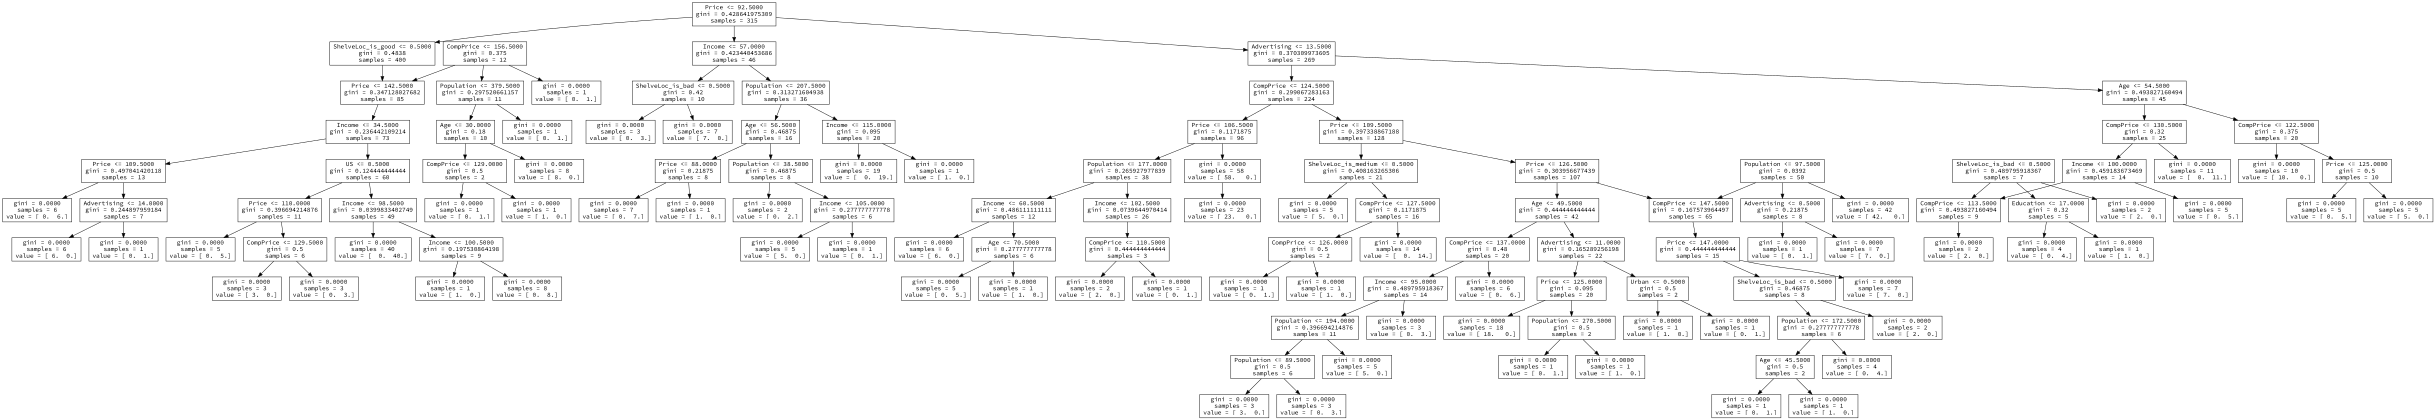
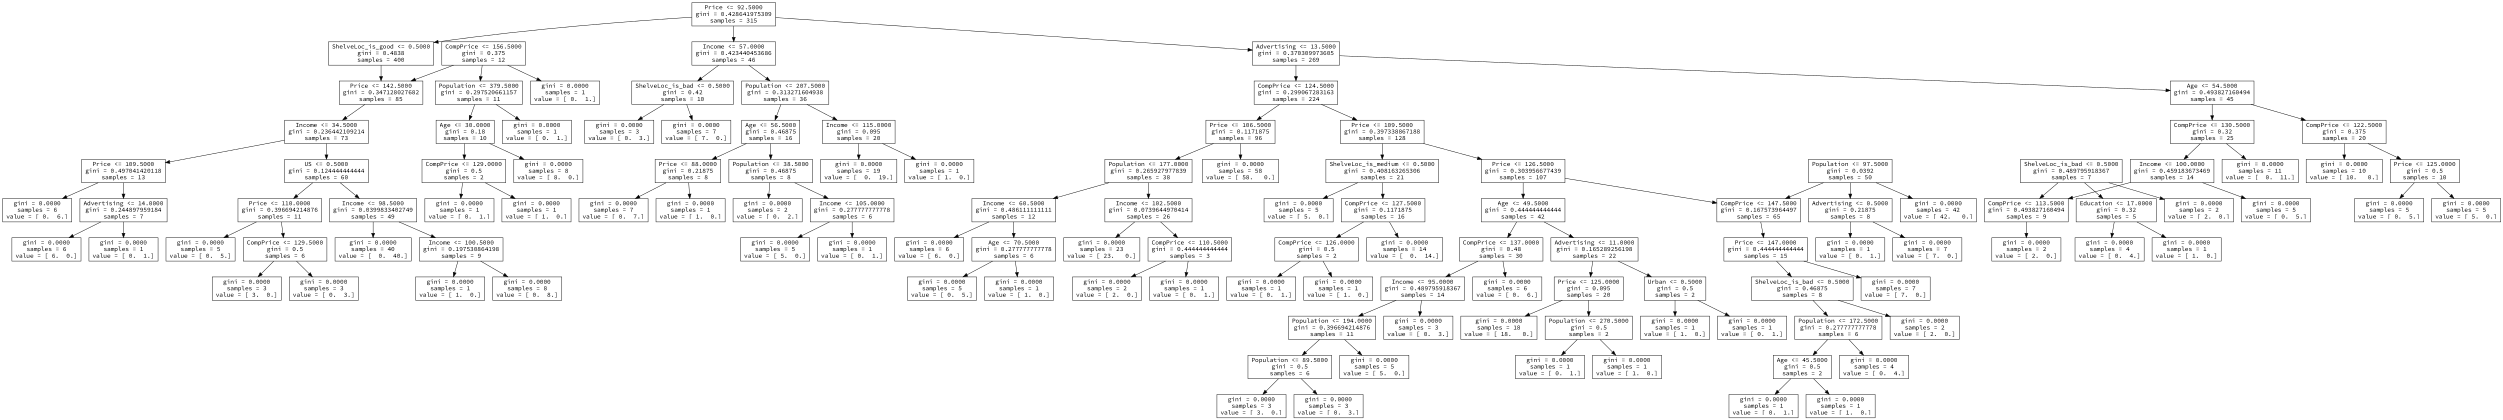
  digraph {
    fontname="Source Code Pro"
    node [fontname="Source Code Pro" shape=box]
    edge [fontname="Source Code Pro"]
    n1 [label="ShelveLoc_is_good <= 0.5000\ngini = 0.4838\nsamples = 400"]
    n2 [label="Price <= 142.5000\ngini = 0.347128027682\nsamples = 85"]
    n3 [label="Price <= 92.5000\ngini = 0.428641975309\nsamples = 315"]
    n4 [label="Income <= 57.0000\ngini = 0.423440453686\nsamples = 46"]
    n5 [label="Advertising <= 13.5000\ngini = 0.370309973605\nsamples = 269"]
    n6 [label="Income <= 34.5000\ngini = 0.236442109214\nsamples = 73"]
    n7 [label="ShelveLoc_is_bad <= 0.5000\ngini = 0.42\nsamples = 10"]
    n8 [label="Population <= 207.5000\ngini = 0.313271604938\nsamples = 36"]
    n9 [label="CompPrice <= 124.5000\ngini = 0.299067283163\nsamples = 224"]
    n10 [label="Age <= 54.5000\ngini = 0.493827160494\nsamples = 45"]
    n11 [label="gini = 0.0000\nsamples = 3\nvalue = [ 0.  3.]"]
    n12 [label="gini = 0.0000\nsamples = 7\nvalue = [ 7.  0.]"]
    n13 [label="Age <= 56.5000\ngini = 0.46875\nsamples = 16"]
    n14 [label="Income <= 115.0000\ngini = 0.095\nsamples = 20"]
    n15 [label="Price <= 88.0000\ngini = 0.21875\nsamples = 8"]
    n16 [label="Population <= 38.5000\ngini = 0.46875\nsamples = 8"]
    n17 [label="gini = 0.0000\nsamples = 19\nvalue = [  0.  19.]"]
    n18 [label="gini = 0.0000\nsamples = 1\nvalue = [ 1.  0.]"]
    n19 [label="gini = 0.0000\nsamples = 7\nvalue = [ 0.  7.]"]
    n20 [label="gini = 0.0000\nsamples = 1\nvalue = [ 1.  0.]"]
    n21 [label="gini = 0.0000\nsamples = 2\nvalue = [ 0.  2.]"]
    n22 [label="Income <= 105.0000\ngini = 0.277777777778\nsamples = 6"]
    n23 [label="gini = 0.0000\nsamples = 5\nvalue = [ 5.  0.]"]
    n24 [label="gini = 0.0000\nsamples = 1\nvalue = [ 0.  1.]"]
    n25 [label="Price <= 106.5000\ngini = 0.1171875\nsamples = 96"]
    n26 [label="Price <= 109.5000\ngini = 0.397338867188\nsamples = 128"]
    n27 [label="CompPrice <= 130.5000\ngini = 0.32\nsamples = 25"]
    n28 [label="CompPrice <= 122.5000\ngini = 0.375\nsamples = 20"]
    n29 [label="Population <= 177.0000\ngini = 0.265927977839\nsamples = 38"]
    n30 [label="gini = 0.0000\nsamples = 58\nvalue = [ 58.   0.]"]
    n31 [label="ShelveLoc_is_medium <= 0.5000\ngini = 0.408163265306\nsamples = 21"]
    n32 [label="Price <= 126.5000\ngini = 0.303956677439\nsamples = 107"]
    n33 [label="Income <= 60.5000\ngini = 0.486111111111\nsamples = 12"]
    n34 [label="Income <= 102.5000\ngini = 0.0739644970414\nsamples = 26"]
    n35 [label="gini = 0.0000\nsamples = 6\nvalue = [ 6.  0.]"]
    n36 [label="Age <= 70.5000\ngini = 0.277777777778\nsamples = 6"]
    n37 [label="gini = 0.0000\nsamples = 23\nvalue = [ 23.   0.]"]
    n38 [label="CompPrice <= 110.5000\ngini = 0.444444444444\nsamples = 3"]
    n39 [label="gini = 0.0000\nsamples = 5\nvalue = [ 0.  5.]"]
    n40 [label="gini = 0.0000\nsamples = 1\nvalue = [ 1.  0.]"]
    n41 [label="gini = 0.0000\nsamples = 2\nvalue = [ 2.  0.]"]
    n42 [label="gini = 0.0000\nsamples = 1\nvalue = [ 0.  1.]"]
    n43 [label="gini = 0.0000\nsamples = 5\nvalue = [ 5.  0.]"]
    n44 [label="CompPrice <= 127.5000\ngini = 0.1171875\nsamples = 16"]
    n45 [label="Age <= 49.5000\ngini = 0.444444444444\nsamples = 42"]
    n46 [label="CompPrice <= 147.5000\ngini = 0.167573964497\nsamples = 65"]
    n47 [label="CompPrice <= 126.0000\ngini = 0.5\nsamples = 2"]
    n48 [label="gini = 0.0000\nsamples = 14\nvalue = [  0.  14.]"]
    n49 [label="gini = 0.0000\nsamples = 1\nvalue = [ 0.  1.]"]
    n50 [label="gini = 0.0000\nsamples = 1\nvalue = [ 1.  0.]"]
-   n51 [label="CompPrice <= 137.0000\ngini = 0.48\nsamples = 20"]
+   n51 [label="CompPrice <= 137.0000\ngini = 0.48\nsamples = 30"]
    n52 [label="Advertising <= 11.0000\ngini = 0.165289256198\nsamples = 22"]
    n53 [label="Price <= 147.0000\ngini = 0.444444444444\nsamples = 15"]
    n54 [label="Income <= 95.0000\ngini = 0.489795918367\nsamples = 14"]
    n55 [label="gini = 0.0000\nsamples = 6\nvalue = [ 0.  6.]"]
    n56 [label="Price <= 125.0000\ngini = 0.095\nsamples = 20"]
    n57 [label="Urban <= 0.5000\ngini = 0.5\nsamples = 2"]
    n58 [label="Population <= 194.0000\ngini = 0.396694214876\nsamples = 11"]
    n59 [label="gini = 0.0000\nsamples = 3\nvalue = [ 0.  3.]"]
    n60 [label="Population <= 89.5000\ngini = 0.5\nsamples = 6"]
    n61 [label="gini = 0.0000\nsamples = 5\nvalue = [ 5.  0.]"]
    n62 [label="gini = 0.0000\nsamples = 3\nvalue = [ 3.  0.]"]
    n63 [label="gini = 0.0000\nsamples = 3\nvalue = [ 0.  3.]"]
    n64 [label="gini = 0.0000\nsamples = 18\nvalue = [ 18.   0.]"]
    n65 [label="Population <= 270.5000\ngini = 0.5\nsamples = 2"]
    n66 [label="gini = 0.0000\nsamples = 1\nvalue = [ 1.  0.]"]
    n67 [label="gini = 0.0000\nsamples = 1\nvalue = [ 0.  1.]"]
    n68 [label="gini = 0.0000\nsamples = 1\nvalue = [ 0.  1.]"]
    n69 [label="gini = 0.0000\nsamples = 1\nvalue = [ 1.  0.]"]
    n70 [label="Population <= 97.5000\ngini = 0.0392\nsamples = 50"]
    n71 [label="Advertising <= 0.5000\ngini = 0.21875\nsamples = 8"]
    n72 [label="gini = 0.0000\nsamples = 42\nvalue = [ 42.   0.]"]
    n73 [label="ShelveLoc_is_bad <= 0.5000\ngini = 0.46875\nsamples = 8"]
    n74 [label="gini = 0.0000\nsamples = 7\nvalue = [ 7.  0.]"]
    n75 [label="gini = 0.0000\nsamples = 1\nvalue = [ 0.  1.]"]
    n76 [label="gini = 0.0000\nsamples = 7\nvalue = [ 7.  0.]"]
    n77 [label="Population <= 172.5000\ngini = 0.277777777778\nsamples = 6"]
    n78 [label="gini = 0.0000\nsamples = 2\nvalue = [ 2.  0.]"]
    n79 [label="Age <= 45.5000\ngini = 0.5\nsamples = 2"]
    n80 [label="gini = 0.0000\nsamples = 4\nvalue = [ 0.  4.]"]
    n81 [label="gini = 0.0000\nsamples = 1\nvalue = [ 0.  1.]"]
    n82 [label="gini = 0.0000\nsamples = 1\nvalue = [ 1.  0.]"]
    n83 [label="Income <= 100.0000\ngini = 0.459183673469\nsamples = 14"]
    n84 [label="gini = 0.0000\nsamples = 11\nvalue = [  0.  11.]"]
    n85 [label="gini = 0.0000\nsamples = 10\nvalue = [ 10.   0.]"]
    n86 [label="Price <= 125.0000\ngini = 0.5\nsamples = 10"]
    n87 [label="CompPrice <= 113.5000\ngini = 0.493827160494\nsamples = 9"]
    n88 [label="gini = 0.0000\nsamples = 5\nvalue = [ 0.  5.]"]
    n89 [label="gini = 0.0000\nsamples = 2\nvalue = [ 2.  0.]"]
    n90 [label="ShelveLoc_is_bad <= 0.5000\ngini = 0.489795918367\nsamples = 7"]
    n91 [label="Education <= 17.0000\ngini = 0.32\nsamples = 5"]
    n92 [label="gini = 0.0000\nsamples = 2\nvalue = [ 2.  0.]"]
    n93 [label="gini = 0.0000\nsamples = 4\nvalue = [ 0.  4.]"]
    n94 [label="gini = 0.0000\nsamples = 1\nvalue = [ 1.  0.]"]
    n95 [label="gini = 0.0000\nsamples = 5\nvalue = [ 0.  5.]"]
    n96 [label="gini = 0.0000\nsamples = 5\nvalue = [ 5.  0.]"]
    n97 [label="Price <= 109.5000\ngini = 0.497041420118\nsamples = 13"]
    n98 [label="US <= 0.5000\ngini = 0.124444444444\nsamples = 60"]
    n99 [label="CompPrice <= 156.5000\ngini = 0.375\nsamples = 12"]
    n100 [label="Population <= 379.5000\ngini = 0.297520661157\nsamples = 11"]
    n101 [label="gini = 0.0000\nsamples = 1\nvalue = [ 0.  1.]"]
    n102 [label="gini = 0.0000\nsamples = 6\nvalue = [ 0.  6.]"]
    n103 [label="Advertising <= 14.0000\ngini = 0.244897959184\nsamples = 7"]
    n104 [label="Price <= 110.0000\ngini = 0.396694214876\nsamples = 11"]
    n105 [label="Income <= 98.5000\ngini = 0.0399833402749\nsamples = 49"]
    n106 [label="gini = 0.0000\nsamples = 6\nvalue = [ 6.  0.]"]
    n107 [label="gini = 0.0000\nsamples = 1\nvalue = [ 0.  1.]"]
    n108 [label="gini = 0.0000\nsamples = 5\nvalue = [ 0.  5.]"]
    n109 [label="CompPrice <= 129.5000\ngini = 0.5\nsamples = 6"]
    n110 [label="gini = 0.0000\nsamples = 40\nvalue = [  0.  40.]"]
    n111 [label="Income <= 100.5000\ngini = 0.197530864198\nsamples = 9"]
    n112 [label="gini = 0.0000\nsamples = 3\nvalue = [ 3.  0.]"]
    n113 [label="gini = 0.0000\nsamples = 3\nvalue = [ 0.  3.]"]
    n114 [label="gini = 0.0000\nsamples = 1\nvalue = [ 1.  0.]"]
    n115 [label="gini = 0.0000\nsamples = 8\nvalue = [ 0.  8.]"]
    n116 [label="Age <= 30.0000\ngini = 0.18\nsamples = 10"]
    n117 [label="gini = 0.0000\nsamples = 1\nvalue = [ 0.  1.]"]
    n118 [label="CompPrice <= 129.0000\ngini = 0.5\nsamples = 2"]
    n119 [label="gini = 0.0000\nsamples = 8\nvalue = [ 8.  0.]"]
    n120 [label="gini = 0.0000\nsamples = 1\nvalue = [ 0.  1.]"]
    n121 [label="gini = 0.0000\nsamples = 1\nvalue = [ 1.  0.]"]
    n1 -> n2
    n2 -> n6
    n3 -> n1
    n3 -> n4
    n3 -> n5
    n4 -> n7
    n4 -> n8
    n5 -> n9
    n5 -> n10
    n6 -> n97
    n6 -> n98
    n7 -> n11
    n7 -> n12
    n8 -> n13
    n8 -> n14
    n9 -> n25
    n9 -> n26
    n10 -> n27
    n10 -> n28
    n13 -> n15
    n13 -> n16
    n14 -> n17
    n14 -> n18
    n15 -> n19
    n15 -> n20
    n16 -> n21
    n16 -> n22
    n22 -> n23
    n22 -> n24
    n25 -> n29
    n25 -> n30
    n26 -> n31
    n26 -> n32
    n27 -> n83
    n27 -> n84
    n28 -> n85
    n28 -> n86
    n29 -> n33
    n29 -> n34
    n31 -> n43
    n31 -> n44
    n32 -> n45
    n32 -> n46
    n33 -> n35
    n33 -> n36
-   n30 -> n37
+   n34 -> n37
    n34 -> n38
    n36 -> n39
    n36 -> n40
    n38 -> n41
    n38 -> n42
    n44 -> n47
    n44 -> n48
    n45 -> n51
    n45 -> n52
    n46 -> n53
    n47 -> n49
    n47 -> n50
    n51 -> n54
    n51 -> n55
    n52 -> n56
    n52 -> n57
    n53 -> n73
    n53 -> n74
    n54 -> n58
    n54 -> n59
    n56 -> n64
    n56 -> n65
    n57 -> n66
    n57 -> n67
    n58 -> n60
    n58 -> n61
    n60 -> n62
    n60 -> n63
    n65 -> n68
    n65 -> n69
    n70 -> n46
    n70 -> n71
    n70 -> n72
    n71 -> n75
    n71 -> n76
    n73 -> n77
    n73 -> n78
    n77 -> n79
    n77 -> n80
    n79 -> n81
    n79 -> n82
    n83 -> n87
    n83 -> n88
    n86 -> n95
    n86 -> n96
    n87 -> n89
    n90 -> n87
    n90 -> n91
    n90 -> n92
    n91 -> n93
    n91 -> n94
    n97 -> n102
    n97 -> n103
    n98 -> n104
    n98 -> n105
    n99 -> n2
    n99 -> n100
    n99 -> n101
    n100 -> n116
    n100 -> n117
    n103 -> n106
    n103 -> n107
    n104 -> n108
    n104 -> n109
    n105 -> n110
    n105 -> n111
    n109 -> n112
    n109 -> n113
    n111 -> n114
    n111 -> n115
    n116 -> n118
    n116 -> n119
    n118 -> n120
    n118 -> n121
  }
